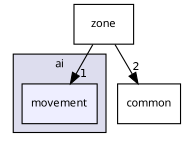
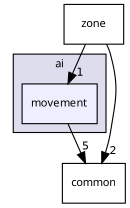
  digraph {
    compound=true
    fontname="Noto Sans"
    node [fontname="Noto Sans" fontsize=10 shape=box]
    edge [fontname="Noto Sans" labeldistance=1.5 labelfontname=Helvetica labelfontsize=10]
    n1 [fillcolor="#eeeeff" label=movement pencolor=black style=filled]
    n2 [label=common]
    n3 [label=zone]
    subgraph cluster_1 {
      bgcolor="#ddddee"
      fontsize=10
      label=ai
      pencolor=black
      n1
    }
+   n1 -> n2 [headlabel=5]
    n3 -> n1 [headlabel=1]
    n3 -> n2 [headlabel=2]
  }
